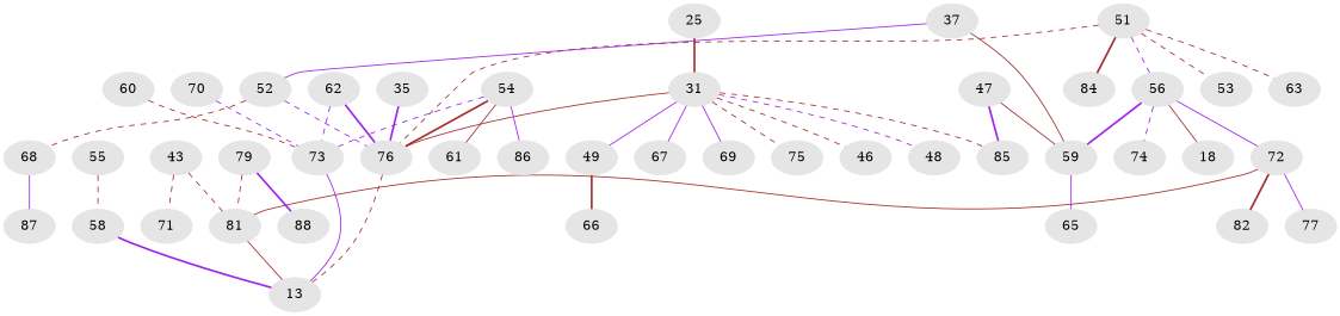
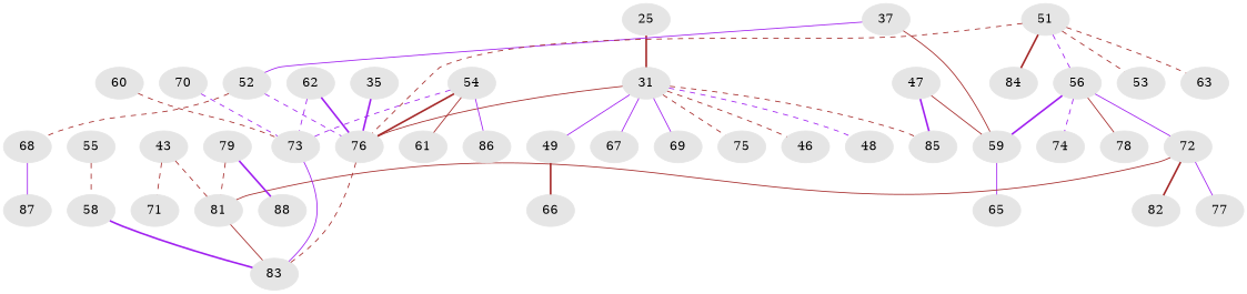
  graph {
    node [color=gray90 style=filled]
    edge [color=brown style=dashed]
    n1 [label=31 super="+7+12"]
    76 [super="+14+24+33"]
    46
    48
    49
    67 [super="+27"]
    69
    75
    85 [super="+44"]
    25
-   83 [super="+36" label=13]
+   83 [super="+36"]
    35
    52 [super="+32"]
    68
    37
    59 [super="+16+15"]
    65
    66
    43
    71
    81 [super="+80+28"]
    47
    51 [super="+6+50"]
    53
    56
    63 [super="+29"]
    84
    72
    74
-   78 [label=18]
+   78
    87
    54 [super="+34+13+19+20+31"]
    61
    73 [super="+57+41+40+64"]
    86
    58 [super="+30"]
    55
    77
    82
    60
    62
    70
    79
    88
    n1 -- 76 [style=solid weight=3]
    n1 -- 46
    n1 -- 48 [color=purple]
    n1 -- 49 [color=purple style=solid]
    n1 -- 67 [color=purple style=solid]
    n1 -- 69 [color=purple style=solid]
    n1 -- 75
    n1 -- 85
    76 -- 83
    49 -- 66 [style=bold]
    25 -- n1 [style=bold]
    35 -- 76 [color=purple style=bold]
    52 -- 76 [color=purple]
    52 -- 68
    68 -- 87 [color=purple style=solid]
    37 -- 52 [color=purple style=solid]
    37 -- 59 [style=solid]
    59 -- 65 [color=purple style=solid]
    43 -- 71
    43 -- 81
    81 -- 83 [style=solid]
    47 -- 85 [color=purple style=bold]
    47 -- 59 [style=solid]
    51 -- 76 [weight=2]
    51 -- 53
    51 -- 56 [color=purple]
    51 -- 63
    51 -- 84 [style=bold]
    56 -- 59 [color=purple style=bold]
    56 -- 72 [color=purple style=solid]
    56 -- 74 [color=purple]
    56 -- 78 [style=solid]
    72 -- 81 [style=solid]
    72 -- 77 [color=purple style=solid]
    72 -- 82 [style=bold]
    54 -- 76 [style=bold]
    54 -- 61 [style=solid]
    54 -- 73 [color=purple]
    54 -- 86 [color=purple style=solid]
    73 -- 83 [color=purple style=solid]
    58 -- 83 [color=purple style=bold]
    55 -- 58
    60 -- 73
    62 -- 76 [color=purple style=bold]
    62 -- 73 [color=purple]
    70 -- 73 [color=purple]
    79 -- 81
    79 -- 88 [color=purple style=bold]
  }
